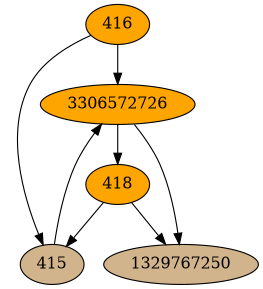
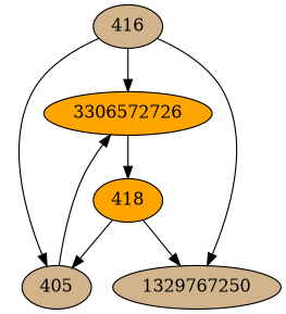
  strict digraph {
    node [fillcolor=orange style=filled]
-   416
+   416 [fillcolor=tan]
    3306572726
-   415 [fillcolor=tan]
+   415 [fillcolor=tan label=405]
    418
    n5 [fillcolor=tan label=1329767250]
    416 -> 3306572726
    416 -> 415
    3306572726 -> 418
-   3306572726 -> n5
+   416 -> n5
    415 -> 3306572726
    418 -> 415
    418 -> n5
  }
